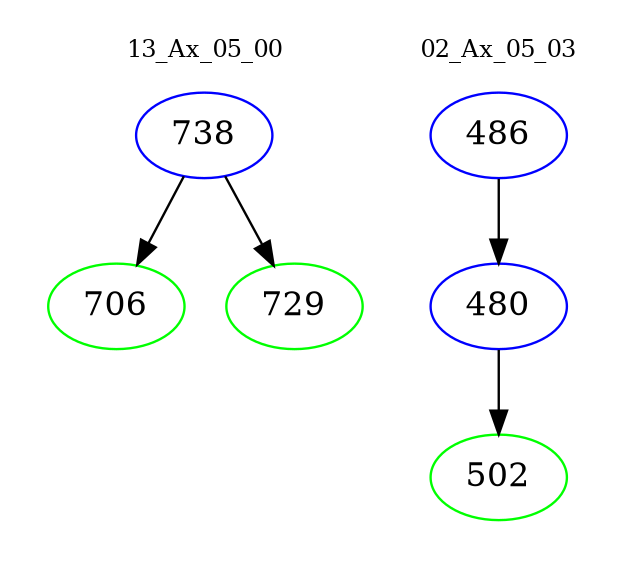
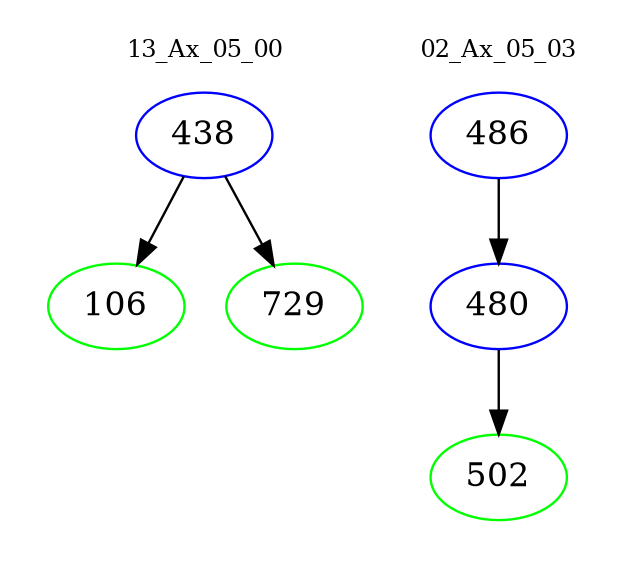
  digraph {
    node [color=blue]
    edge [color=black]
-   n1 [label=738]
-   n2 [color=green label=706]
+   n1 [label=438]
+   n2 [color=green label=106]
    n3 [color=green label=729]
    n4 [label=486]
    n5 [label=480]
    n6 [color=green label=502]
    subgraph cluster_1 {
      color=white
      fontsize=10
      label="13_Ax_05_00"
      n1
      n2
      n3
    }
    subgraph cluster_2 {
      color=white
      fontsize=10
      label="02_Ax_05_03"
      n4
      n5
      n6
    }
    n1 -> n2
    n1 -> n3
    n4 -> n5
    n5 -> n6
  }
